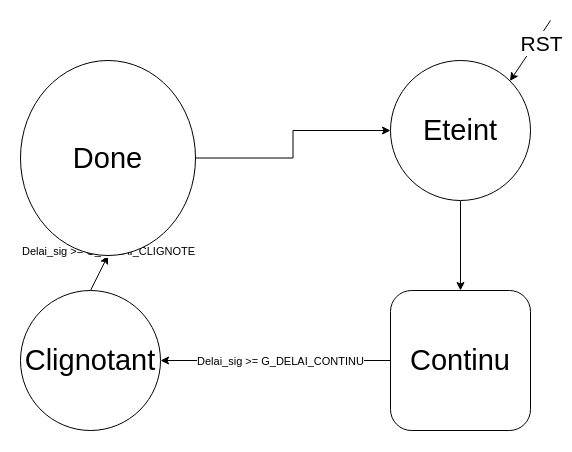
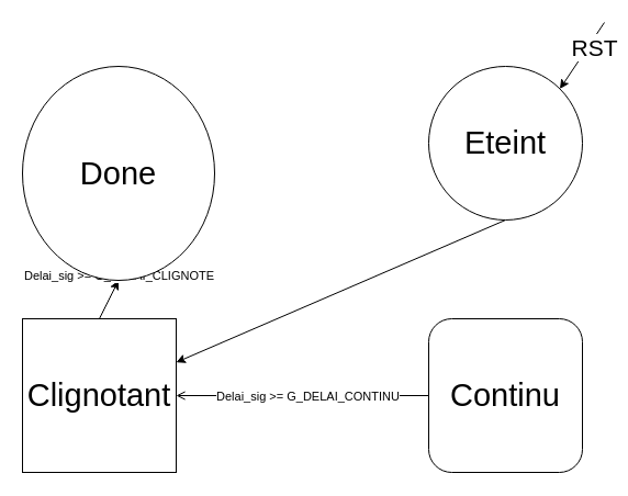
  <mxCell id="0" />
  <mxCell id="1" parent="0" />
- <mxCell id="2" style="rounded=0;orthogonalLoop=1;jettySize=auto;html=1;exitX=0.5;exitY=1;exitDx=0;exitDy=0;entryX=0.5;entryY=0;entryDx=0;entryDy=0;" edge="1" parent="1" source="3" target="9"><mxGeometry relative="1" as="geometry" /></mxCell>
+ <mxCell id="2" style="rounded=0;orthogonalLoop=1;jettySize=auto;html=1;exitX=0.5;exitY=1;exitDx=0;exitDy=0;" edge="1" parent="1" source="3" target="6"><mxGeometry relative="1" as="geometry" /></mxCell>
  <mxCell id="3" value="&lt;font style=&quot;font-size: 29px;&quot;&gt;Eteint&lt;/font&gt;" style="ellipse;whiteSpace=wrap;html=1;aspect=fixed;" vertex="1" parent="1"><mxGeometry x="390" y="60" width="140" height="140" as="geometry" /></mxCell>
  <mxCell id="4" style="rounded=0;orthogonalLoop=1;jettySize=auto;html=1;exitX=0.5;exitY=0;exitDx=0;exitDy=0;entryX=0.5;entryY=1;entryDx=0;entryDy=0;" edge="1" parent="1" source="6" target="13"><mxGeometry relative="1" as="geometry"><mxPoint x="150" y="190" as="targetPoint" /></mxGeometry></mxCell>
  <mxCell id="5" value="Delai_sig &amp;gt;= G_DELAI_CLIGNOTE" style="edgeLabel;html=1;align=center;verticalAlign=middle;resizable=0;points=[];" vertex="1" connectable="0" parent="4"><mxGeometry x="-0.572" y="-1" relative="1" as="geometry"><mxPoint x="13" y="-33" as="offset" /></mxGeometry></mxCell>
- <mxCell id="6" value="&lt;font style=&quot;font-size: 29px;&quot;&gt;Clignotant&lt;br&gt;&lt;/font&gt;" style="ellipse;whiteSpace=wrap;html=1;aspect=fixed;" vertex="1" parent="1"><mxGeometry x="20" y="290" width="140" height="140" as="geometry" /></mxCell>
- <mxCell id="7" style="edgeStyle=orthogonalEdgeStyle;rounded=0;orthogonalLoop=1;jettySize=auto;html=1;exitX=0;exitY=0.5;exitDx=0;exitDy=0;" edge="1" parent="1" source="9" target="6"><mxGeometry relative="1" as="geometry" /></mxCell>
+ <mxCell id="6" value="&lt;font style=&quot;font-size: 29px;&quot;&gt;Clignotant&lt;br&gt;&lt;/font&gt;" style="whiteSpace=wrap;html=1;aspect=fixed;rounded=0;" vertex="1" parent="1"><mxGeometry x="20" y="290" width="140" height="140" as="geometry" /></mxCell>
+ <mxCell id="7" style="edgeStyle=orthogonalEdgeStyle;rounded=0;orthogonalLoop=1;jettySize=auto;html=1;exitX=0;exitY=0.5;exitDx=0;exitDy=0;endArrow=open;" edge="1" parent="1" source="9" target="6"><mxGeometry relative="1" as="geometry" /></mxCell>
  <mxCell id="8" value="Delai_sig &amp;gt;= G_DELAI_CONTINU" style="edgeLabel;html=1;align=center;verticalAlign=middle;resizable=0;points=[];" vertex="1" connectable="0" parent="7"><mxGeometry x="-0.161" y="-4" relative="1" as="geometry"><mxPoint x="-15" y="4" as="offset" /></mxGeometry></mxCell>
  <mxCell id="9" value="&lt;span style=&quot;font-size: 29px;&quot;&gt;Continu&lt;/span&gt;" style="whiteSpace=wrap;html=1;aspect=fixed;rounded=1;" vertex="1" parent="1"><mxGeometry x="390" y="290" width="140" height="140" as="geometry" /></mxCell>
  <mxCell id="10" value="" style="endArrow=classic;html=1;rounded=0;entryX=1;entryY=0;entryDx=0;entryDy=0;" edge="1" parent="1" target="3"><mxGeometry width="50" height="50" relative="1" as="geometry"><mxPoint x="550" y="20" as="sourcePoint" /><mxPoint x="489.12" y="48.2" as="targetPoint" /></mxGeometry></mxCell>
  <mxCell id="11" value="&lt;font style=&quot;font-size: 21px;&quot;&gt;RST&lt;/font&gt;" style="edgeLabel;html=1;align=center;verticalAlign=middle;resizable=0;points=[];" vertex="1" connectable="0" parent="10"><mxGeometry x="0.374" y="-4" relative="1" as="geometry"><mxPoint x="22" y="-17" as="offset" /></mxGeometry></mxCell>
- <mxCell id="12" style="edgeStyle=orthogonalEdgeStyle;rounded=0;orthogonalLoop=1;jettySize=auto;html=1;exitX=1;exitY=0.5;exitDx=0;exitDy=0;" edge="1" parent="1" source="13" target="3"><mxGeometry relative="1" as="geometry" /></mxCell>
  <mxCell id="13" value="&lt;font style=&quot;font-size: 29px;&quot;&gt;Done&lt;/font&gt;" style="ellipse;whiteSpace=wrap;html=1;aspect=fixed;" vertex="1" parent="1"><mxGeometry x="20" y="60" width="175" height="195" as="geometry" /></mxCell>
